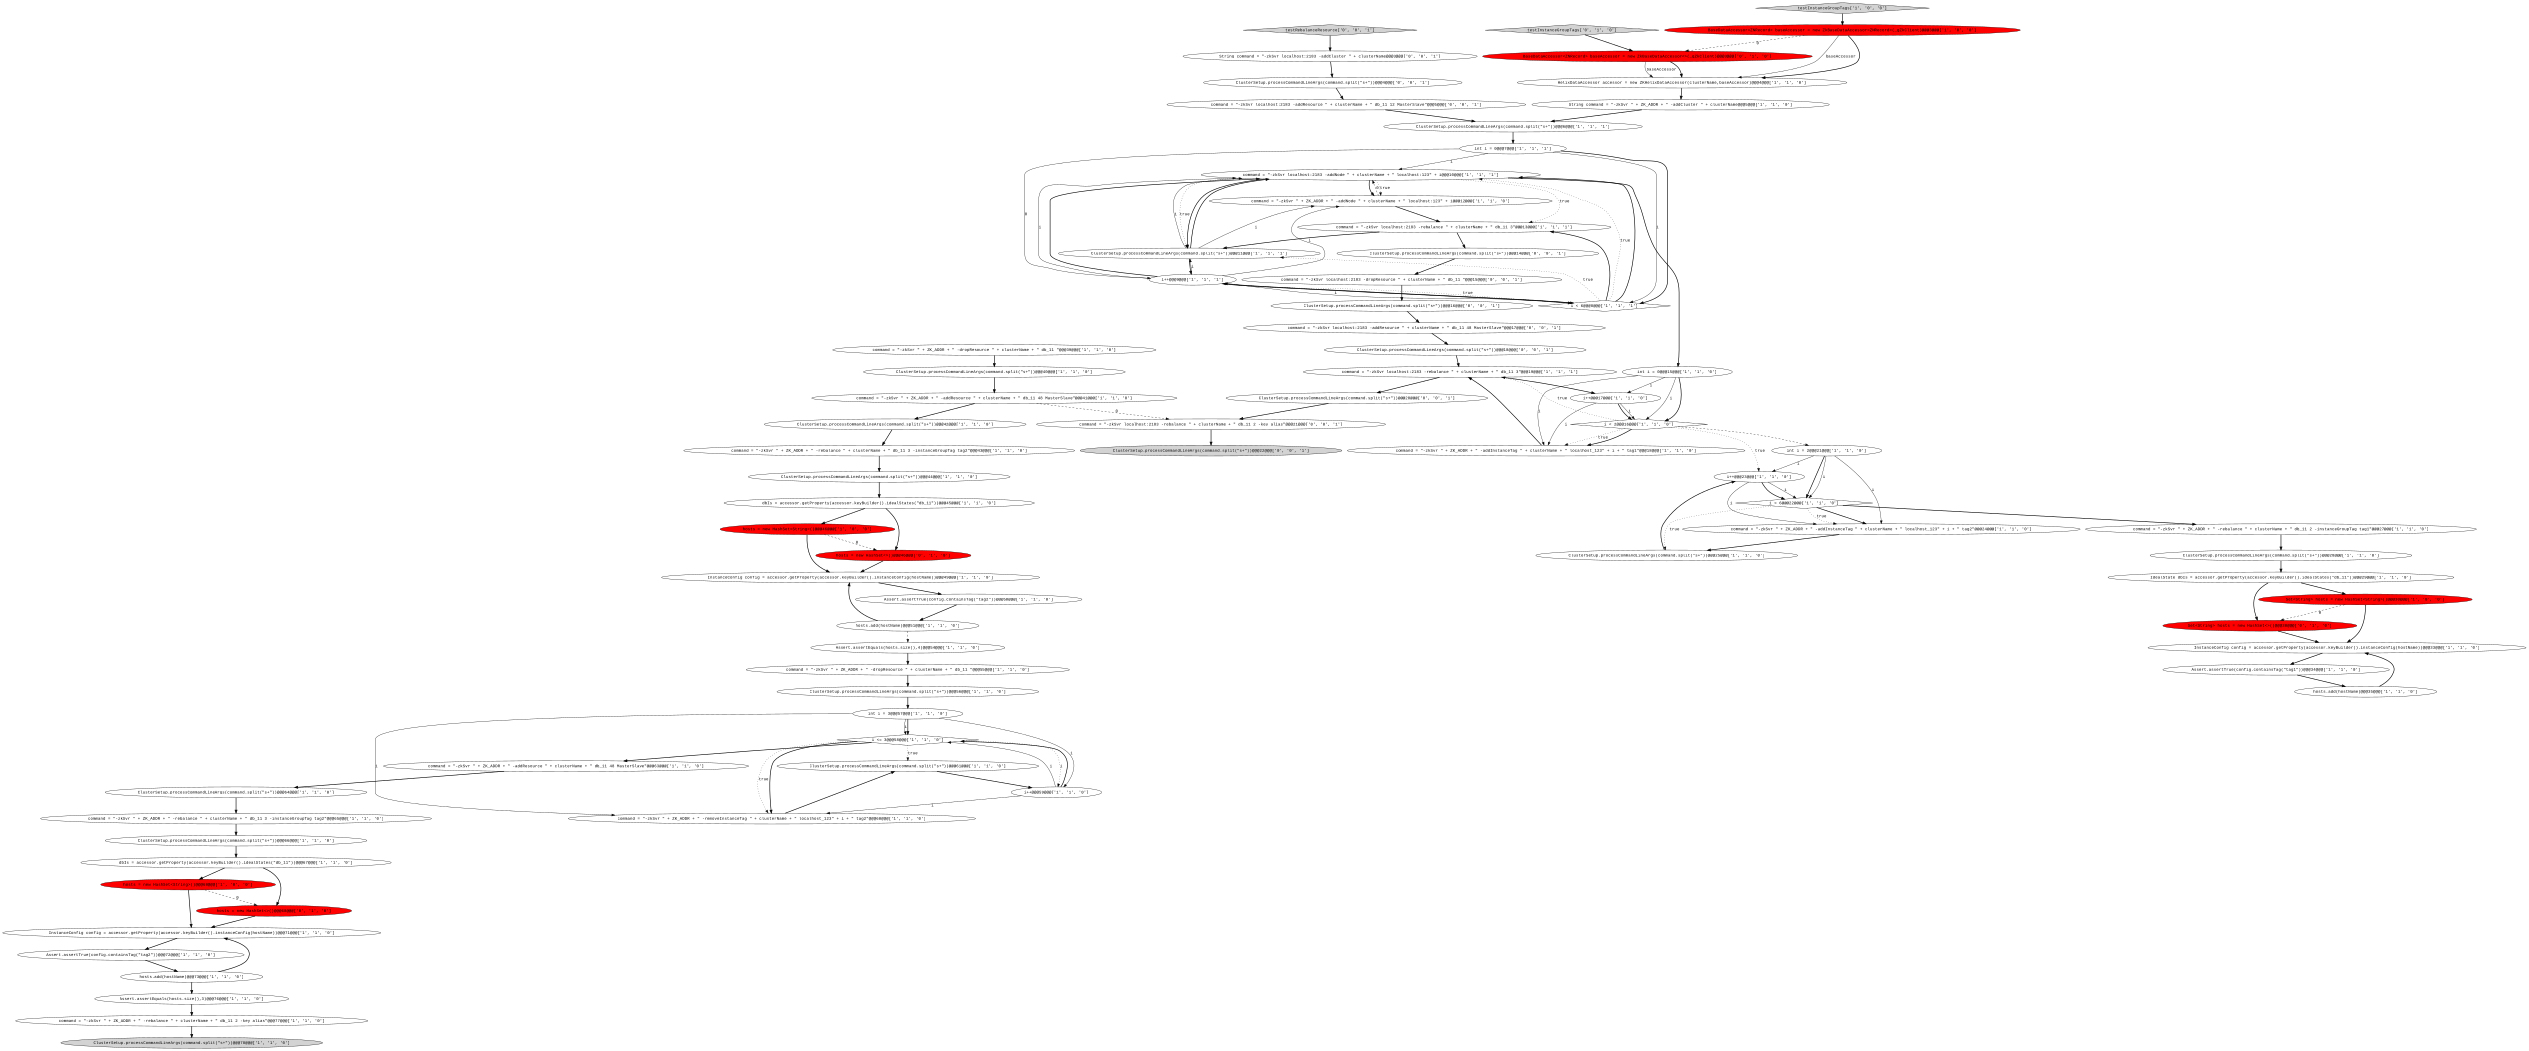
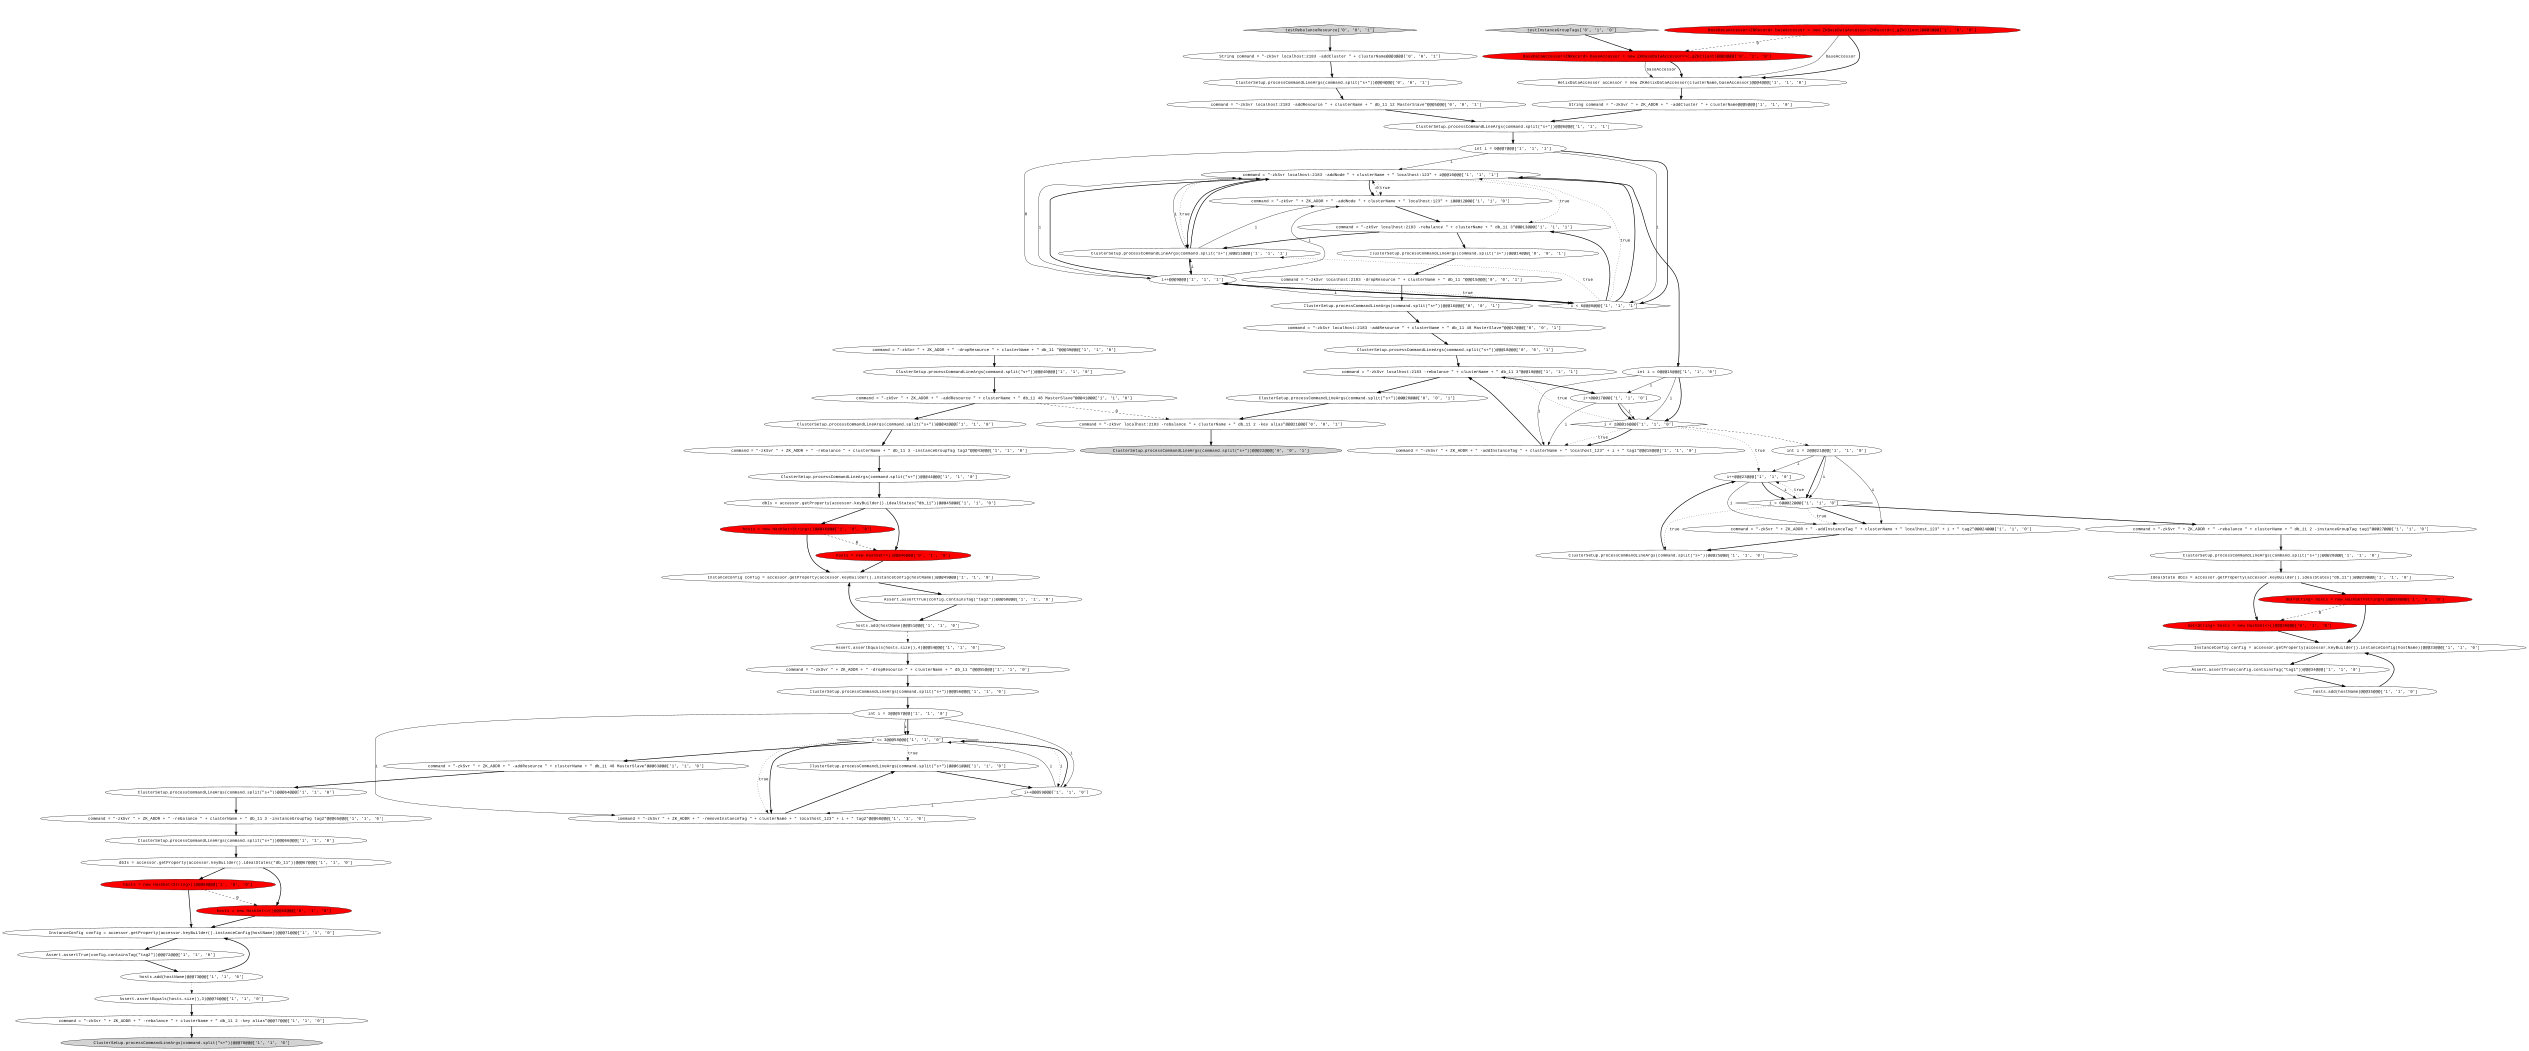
  digraph {
    fontname="Liberation Mono"
    node [fillcolor=white fontname="Liberation Mono" shape=ellipse style=filled]
    edge [fontname="Liberation Mono" style=bold]
    n1 [label="command = \"-zkSvr \" + ZK_ADDR + \" -rebalance \" + clusterName + \" db_11 3 -instanceGroupTag tag2\"@@@43@@@['1', '1', '0']"]
    n2 [label="ClusterSetup.processCommandLineArgs(command.split(\"\s+\"))@@@44@@@['1', '1', '0']"]
    n3 [label="dbIs = accessor.getProperty(accessor.keyBuilder().idealStates(\"db_11\"))@@@45@@@['1', '1', '0']"]
    n4 [label="ClusterSetup.processCommandLineArgs(command.split(\"\s+\"))@@@4@@@['0', '0', '1']"]
    n5 [label="command = \"-zkSvr localhost:2183 -addResource \" + clusterName + \" db_11 12 MasterSlave\"@@@5@@@['0', '0', '1']"]
    n6 [label="ClusterSetup.processCommandLineArgs(command.split(\"\s+\"))@@@6@@@['1', '1', '1']"]
    n7 [label="command = \"-zkSvr \" + ZK_ADDR + \" -rebalance \" + clusterName + \" db_11 2 -key alias\"@@@77@@@['1', '1', '0']"]
    n8 [fillcolor=lightgray label="ClusterSetup.processCommandLineArgs(command.split(\"\s+\"))@@@78@@@['1', '1', '0']"]
    n9 [fillcolor=red label="hosts = new HashSet<String>()@@@68@@@['1', '0', '0']"]
    n10 [label="InstanceConfig config = accessor.getProperty(accessor.keyBuilder().instanceConfig(hostName))@@@71@@@['1', '1', '0']"]
    n11 [fillcolor=red label="hosts = new HashSet<>()@@@68@@@['0', '1', '0']"]
    n12 [label="Assert.assertTrue(config.containsTag(\"tag2\"))@@@72@@@['1', '1', '0']"]
    n13 [label="hosts.add(hostName)@@@73@@@['1', '1', '0']"]
    n14 [label="Assert.assertEquals(hosts.size(),3)@@@76@@@['1', '1', '0']"]
    n15 [label="ClusterSetup.processCommandLineArgs(command.split(\"\s+\"))@@@40@@@['1', '1', '0']"]
    n16 [label="command = \"-zkSvr \" + ZK_ADDR + \" -addResource \" + clusterName + \" db_11 48 MasterSlave\"@@@41@@@['1', '1', '0']"]
    n17 [label="command = \"-zkSvr localhost:2183 -rebalance \" + clusterName + \" db_11 2 -key alias\"@@@21@@@['0', '0', '1']"]
    n18 [label="ClusterSetup.processCommandLineArgs(command.split(\"\s+\"))@@@42@@@['1', '1', '0']"]
    n19 [label="IdealState dbIs = accessor.getProperty(accessor.keyBuilder().idealStates(\"db_11\"))@@@29@@@['1', '1', '0']"]
    n20 [fillcolor=red label="Set<String> hosts = new HashSet<>()@@@30@@@['0', '1', '0']"]
    n21 [fillcolor=red label="Set<String> hosts = new HashSet<String>()@@@30@@@['1', '0', '0']"]
    n22 [label="InstanceConfig config = accessor.getProperty(accessor.keyBuilder().instanceConfig(hostName))@@@33@@@['1', '1', '0']"]
    n23 [label="command = \"-zkSvr \" + ZK_ADDR + \" -addInstanceTag \" + clusterName + \" localhost_123\" + i + \" tag1\"@@@18@@@['1', '1', '0']"]
    n24 [label="command = \"-zkSvr localhost:2183 -rebalance \" + clusterName + \" db_11 3\"@@@19@@@['1', '1', '1']"]
    n25 [label="i++@@@17@@@['1', '1', '0']"]
    n26 [label="ClusterSetup.processCommandLineArgs(command.split(\"\s+\"))@@@20@@@['0', '0', '1']"]
    n27 [label="command = \"-zkSvr \" + ZK_ADDR + \" -addResource \" + clusterName + \" db_11 48 MasterSlave\"@@@63@@@['1', '1', '0']"]
    n28 [label="ClusterSetup.processCommandLineArgs(command.split(\"\s+\"))@@@64@@@['1', '1', '0']"]
    n29 [label="command = \"-zkSvr \" + ZK_ADDR + \" -rebalance \" + clusterName + \" db_11 3 -instanceGroupTag tag2\"@@@65@@@['1', '1', '0']"]
    n30 [label="i++@@@9@@@['1', '1', '1']"]
    n31 [label="i < 6@@@8@@@['1', '1', '1']" shape=diamond]
    n32 [label="command = \"-zkSvr localhost:2183 -addNode \" + clusterName + \" localhost:123\" + i@@@10@@@['1', '1', '1']"]
    n33 [label="command = \"-zkSvr \" + ZK_ADDR + \" -addNode \" + clusterName + \" localhost:123\" + i@@@12@@@['1', '1', '0']"]
    n34 [label="ClusterSetup.processCommandLineArgs(command.split(\"\s+\"))@@@11@@@['1', '1', '1']"]
    n35 [label="command = \"-zkSvr localhost:2183 -rebalance \" + clusterName + \" db_11 3\"@@@13@@@['1', '1', '1']"]
    n36 [label="int i = 0@@@15@@@['1', '1', '0']"]
    n37 [label="Assert.assertTrue(config.containsTag(\"tag1\"))@@@34@@@['1', '1', '0']"]
    n38 [label="hosts.add(hostName)@@@35@@@['1', '1', '0']"]
    n39 [label="ClusterSetup.processCommandLineArgs(command.split(\"\s+\"))@@@14@@@['0', '0', '1']"]
    n40 [label="i < 2@@@16@@@['1', '1', '0']" shape=diamond]
    n41 [label="ClusterSetup.processCommandLineArgs(command.split(\"\s+\"))@@@16@@@['0', '0', '1']"]
    n42 [label="command = \"-zkSvr localhost:2183 -addResource \" + clusterName + \" db_11 48 MasterSlave\"@@@17@@@['0', '0', '1']"]
    n43 [label="ClusterSetup.processCommandLineArgs(command.split(\"\s+\"))@@@18@@@['0', '0', '1']"]
    n44 [label="int i = 0@@@7@@@['1', '1', '1']"]
    n45 [fillcolor=red label="hosts = new HashSet<>()@@@46@@@['0', '1', '0']"]
    n46 [label="InstanceConfig config = accessor.getProperty(accessor.keyBuilder().instanceConfig(hostName))@@@49@@@['1', '1', '0']"]
    n47 [label="Assert.assertTrue(config.containsTag(\"tag2\"))@@@50@@@['1', '1', '0']"]
    n48 [label="ClusterSetup.processCommandLineArgs(command.split(\"\s+\"))@@@66@@@['1', '1', '0']"]
    n49 [label="dbIs = accessor.getProperty(accessor.keyBuilder().idealStates(\"db_11\"))@@@67@@@['1', '1', '0']"]
    n50 [fillcolor=red label="hosts = new HashSet<String>()@@@46@@@['1', '0', '0']"]
    n51 [label="i <= 3@@@58@@@['1', '1', '0']" shape=diamond]
    n52 [label="ClusterSetup.processCommandLineArgs(command.split(\"\s+\"))@@@61@@@['1', '1', '0']"]
    n53 [label="i++@@@59@@@['1', '1', '0']"]
    n54 [label="command = \"-zkSvr \" + ZK_ADDR + \" -removeInstanceTag \" + clusterName + \" localhost_123\" + i + \" tag2\"@@@60@@@['1', '1', '0']"]
    n55 [fillcolor=lightgray label="ClusterSetup.processCommandLineArgs(command.split(\"\s+\"))@@@22@@@['0', '0', '1']"]
    n56 [label="command = \"-zkSvr localhost:2183 -dropResource \" + clusterName + \" db_11 \"@@@15@@@['0', '0', '1']"]
    n57 [label="Assert.assertEquals(hosts.size(),4)@@@54@@@['1', '1', '0']"]
    n58 [label="command = \"-zkSvr \" + ZK_ADDR + \" -dropResource \" + clusterName + \" db_11 \"@@@55@@@['1', '1', '0']"]
    n59 [label="ClusterSetup.processCommandLineArgs(command.split(\"\s+\"))@@@56@@@['1', '1', '0']"]
    n60 [label="HelixDataAccessor accessor = new ZKHelixDataAccessor(clusterName,baseAccessor)@@@4@@@['1', '1', '0']"]
    n61 [label="String command = \"-zkSvr \" + ZK_ADDR + \" -addCluster \" + clusterName@@@5@@@['1', '1', '0']"]
    n62 [label="int i = 2@@@21@@@['1', '1', '0']"]
    n63 [label="i++@@@23@@@['1', '1', '0']"]
    n64 [label="int i = 3@@@57@@@['1', '1', '0']"]
    n65 [fillcolor=red label="BaseDataAccessor<ZNRecord> baseAccessor = new ZkBaseDataAccessor<>(_gZkClient)@@@3@@@['0', '1', '0']"]
    n66 [label="command = \"-zkSvr \" + ZK_ADDR + \" -dropResource \" + clusterName + \" db_11 \"@@@39@@@['1', '1', '0']"]
    n67 [label="command = \"-zkSvr \" + ZK_ADDR + \" -addInstanceTag \" + clusterName + \" localhost_123\" + i + \" tag2\"@@@24@@@['1', '1', '0']"]
    n68 [label="ClusterSetup.processCommandLineArgs(command.split(\"\s+\"))@@@25@@@['1', '1', '0']"]
    n69 [label="ClusterSetup.processCommandLineArgs(command.split(\"\s+\"))@@@28@@@['1', '1', '0']"]
-   n70 [fillcolor=lightgray label="testInstanceGroupTags['1', '0', '0']" shape=diamond]
    n71 [fillcolor=red label="BaseDataAccessor<ZNRecord> baseAccessor = new ZkBaseDataAccessor<ZNRecord>(_gZkClient)@@@3@@@['1', '0', '0']"]
    n72 [label="hosts.add(hostName)@@@51@@@['1', '1', '0']"]
    n73 [label="command = \"-zkSvr \" + ZK_ADDR + \" -rebalance \" + clusterName + \" db_11 2 -instanceGroupTag tag1\"@@@27@@@['1', '1', '0']"]
    n74 [label="i < 6@@@22@@@['1', '1', '0']" shape=diamond]
    n75 [label="String command = \"-zkSvr localhost:2183 -addCluster \" + clusterName@@@3@@@['0', '0', '1']"]
    n76 [fillcolor=lightgray label="testRebalanceResource['0', '0', '1']" shape=diamond]
    n77 [fillcolor=lightgray label="testInstanceGroupTags['0', '1', '0']" shape=diamond]
    n1 -> n2
    n2 -> n3
    n3 -> n45
    n3 -> n50
    n4 -> n5
    n5 -> n6
    n6 -> n44
    n7 -> n8
    n9 -> n10
    n9 -> n11 [label=0 style=dashed]
    n10 -> n12
    n11 -> n10
    n12 -> n13
    n13 -> n10
-   n13 -> n14
+   n13 -> n14 [style=dotted]
    n14 -> n7
    n15 -> n16
    n16 -> n17 [label=0 style=dashed]
    n16 -> n18
    n17 -> n55
    n18 -> n1
    n19 -> n20
    n19 -> n21
    n20 -> n22
    n21 -> n20 [label=0 style=dashed]
    n21 -> n22
    n22 -> n37
    n23 -> n24
    n24 -> n25
    n24 -> n26
    n25 -> n23 [label=i style=solid]
    n25 -> n40 [label=i style=solid]
    n25 -> n40
    n26 -> n17
    n27 -> n28
    n28 -> n29
    n29 -> n48
    n30 -> n31 [label=i style=solid]
    n30 -> n31
    n30 -> n32
    n30 -> n32 [label=i style=solid]
    n30 -> n33 [label=i style=solid]
    n30 -> n34 [label=i style=solid]
    n31 -> n30 [label=true style=dotted]
    n31 -> n30
    n31 -> n32
    n31 -> n32 [label=true style=dotted]
    n31 -> n34 [label=true style=dotted]
    n31 -> n35
    n32 -> n33 [label=true style=dotted]
    n32 -> n33
    n32 -> n34 [label=true style=dotted]
    n32 -> n34
    n32 -> n35 [label=true style=dotted]
    n32 -> n36
    n33 -> n32 [label=0 style=dashed]
    n33 -> n35
    n34 -> n30
    n34 -> n32
    n34 -> n32 [label=i style=solid]
    n34 -> n33 [label=i style=solid]
    n35 -> n34
    n35 -> n39
    n36 -> n23 [label=i style=solid]
    n36 -> n25 [label=i style=solid]
    n36 -> n40
    n36 -> n40 [label=i style=solid]
    n37 -> n38
    n38 -> n22
    n39 -> n56
    n40 -> n23 [label=true style=dotted]
    n40 -> n23
    n40 -> n24 [label=true style=dotted]
    n40 -> n62 [style=dashed]
    n40 -> n63 [label=true style=dotted]
    n41 -> n42
    n42 -> n43
    n43 -> n24
    n44 -> n30 [label=0 style=solid]
    n44 -> n31 [label=i style=solid]
    n44 -> n31
    n44 -> n32 [label=i style=solid]
    n45 -> n46
    n46 -> n47
    n47 -> n72
    n48 -> n49
    n49 -> n9
    n49 -> n11
    n50 -> n45 [label=0 style=dashed]
    n50 -> n46
    n51 -> n27
    n51 -> n52 [label=true style=dotted]
    n51 -> n53 [label=i style=dotted]
    n51 -> n54
    n51 -> n54 [label=true style=dotted]
    n52 -> n53
    n53 -> n51 [label=i style=solid]
    n53 -> n51
    n53 -> n54 [label=i style=solid]
    n54 -> n52
    n56 -> n41
    n57 -> n58
    n58 -> n59
    n59 -> n64
    n60 -> n61
    n61 -> n6
    n62 -> n63 [label=i style=solid]
    n62 -> n67 [label=i style=solid]
    n62 -> n74
    n62 -> n74 [label=i style=solid]
    n63 -> n67 [label=i style=solid]
    n63 -> n74
    n63 -> n74 [label=i style=solid]
    n64 -> n51
    n64 -> n51 [label=i style=solid]
    n64 -> n53 [label=i style=solid]
    n64 -> n54 [label=i style=solid]
    n65 -> n60
    n65 -> n60 [label=baseAccessor style=solid]
    n66 -> n15
    n67 -> n68
    n68 -> n63
    n69 -> n19
-   n70 -> n71
    n71 -> n60 [label=baseAccessor style=solid]
    n71 -> n60
    n71 -> n65 [label=0 style=dashed]
    n72 -> n46
    n72 -> n57 [style=dashed]
    n73 -> n69
+   n74 -> n63 [label=true style=dotted]
    n74 -> n67 [label=true style=dotted]
    n74 -> n67
    n74 -> n68 [label=true style=dotted]
    n74 -> n73
    n75 -> n4
    n76 -> n75
    n77 -> n65
  }
